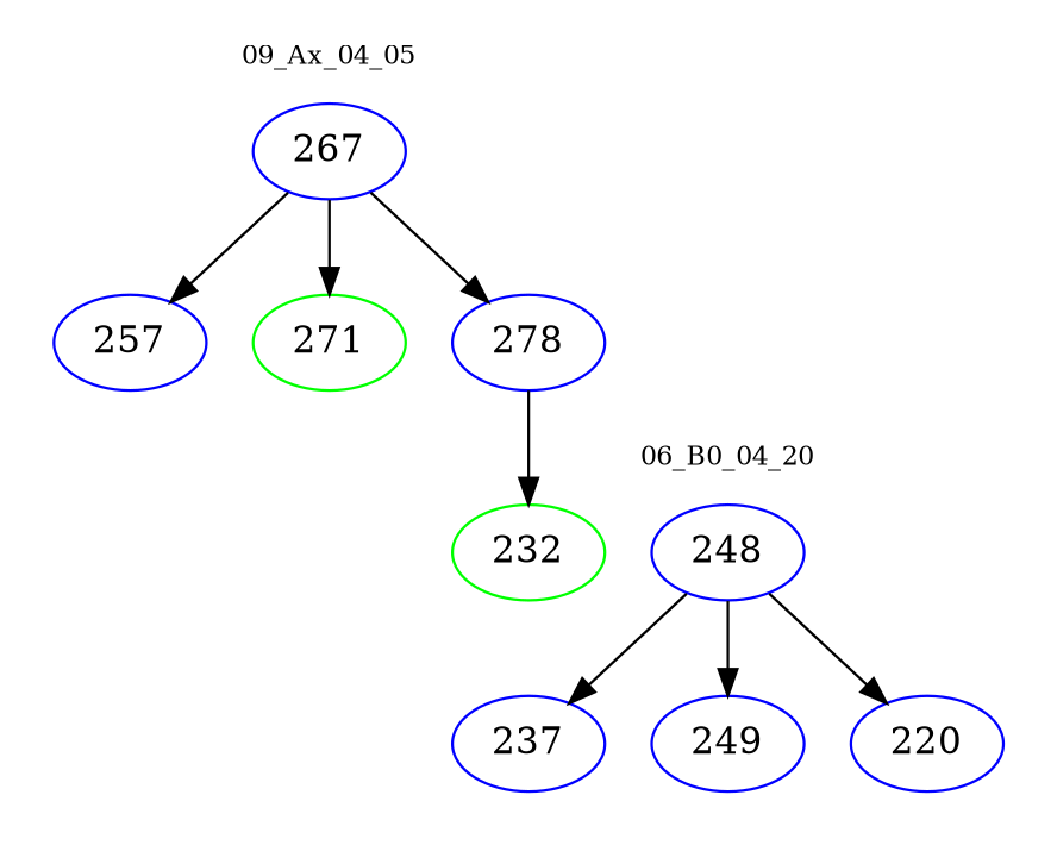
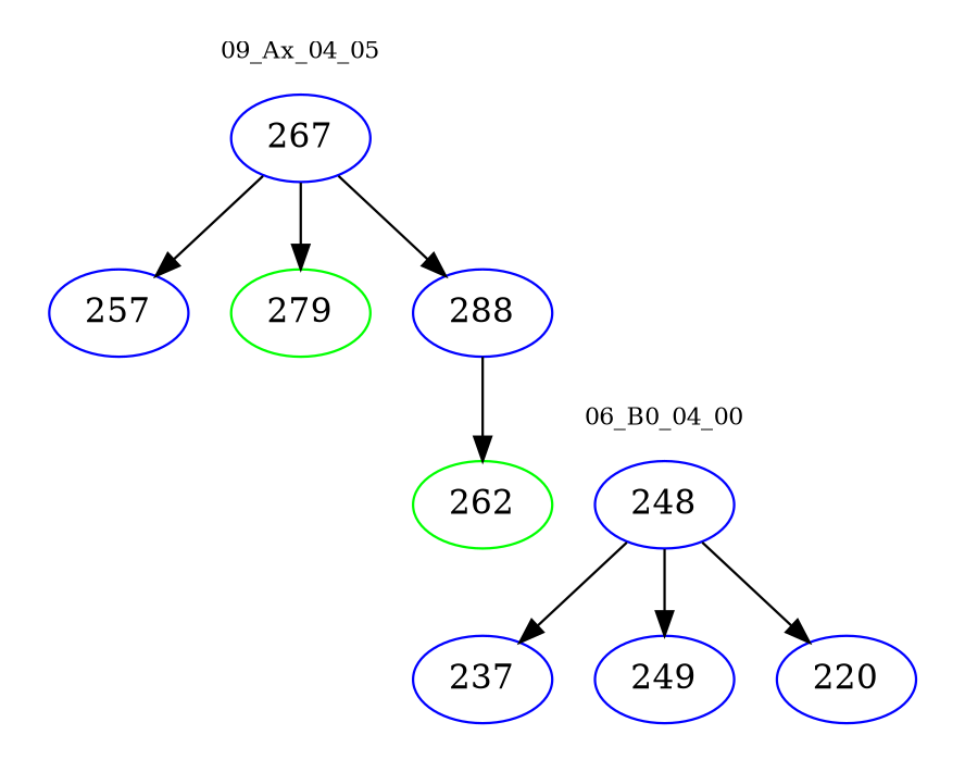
  digraph {
    node [color=blue]
    edge [color=black]
    n1 [label=267]
    n2 [label=257]
-   n3 [color=green label=271]
-   n4 [label=278]
+   n3 [color=green label=279]
+   n4 [label=288]
    n5 [label=248]
    n6 [label=237]
    n7 [label=249]
    n8 [label=220]
-   n9 [color=green label=232]
+   n9 [color=green label=262]
    subgraph cluster_1 {
      color=white
      fontsize=10
      label="09_Ax_04_05"
      n1
      n2
      n3
      n4
    }
    subgraph cluster_2 {
      color=white
      fontsize=10
-     label="06_B0_04_20"
+     label="06_B0_04_00"
      n5
      n6
      n7
      n8
      n9
    }
    n1 -> n2
    n1 -> n3
    n1 -> n4
    n4 -> n9
    n5 -> n6
    n5 -> n7
    n5 -> n8
  }
